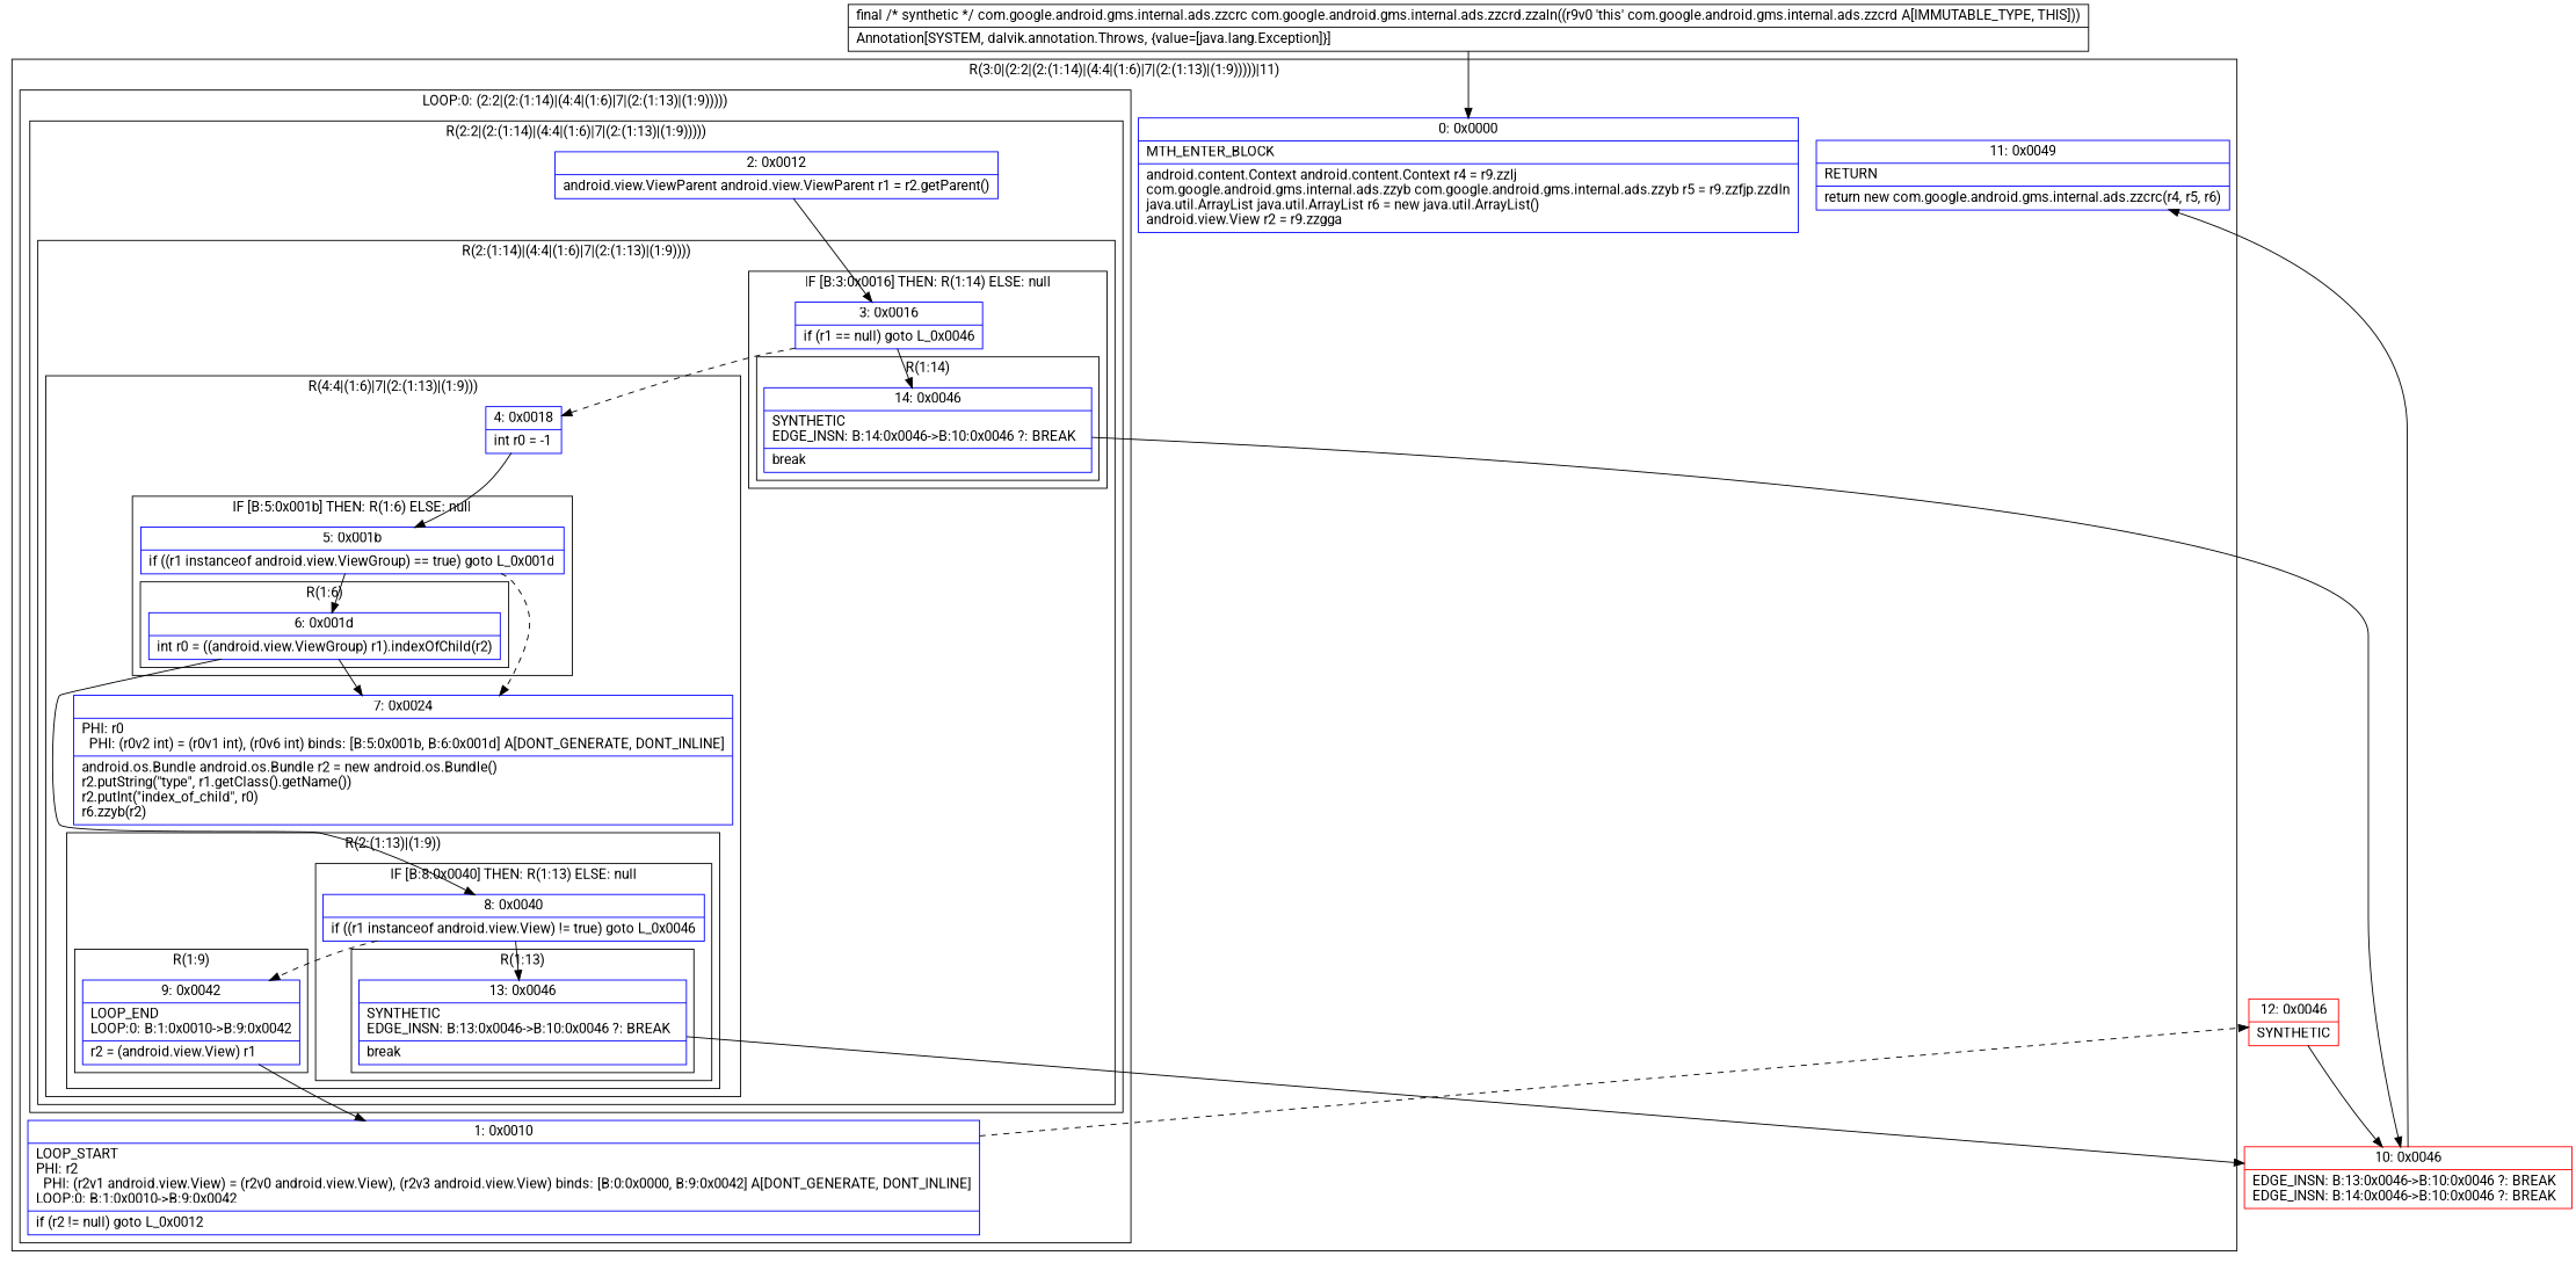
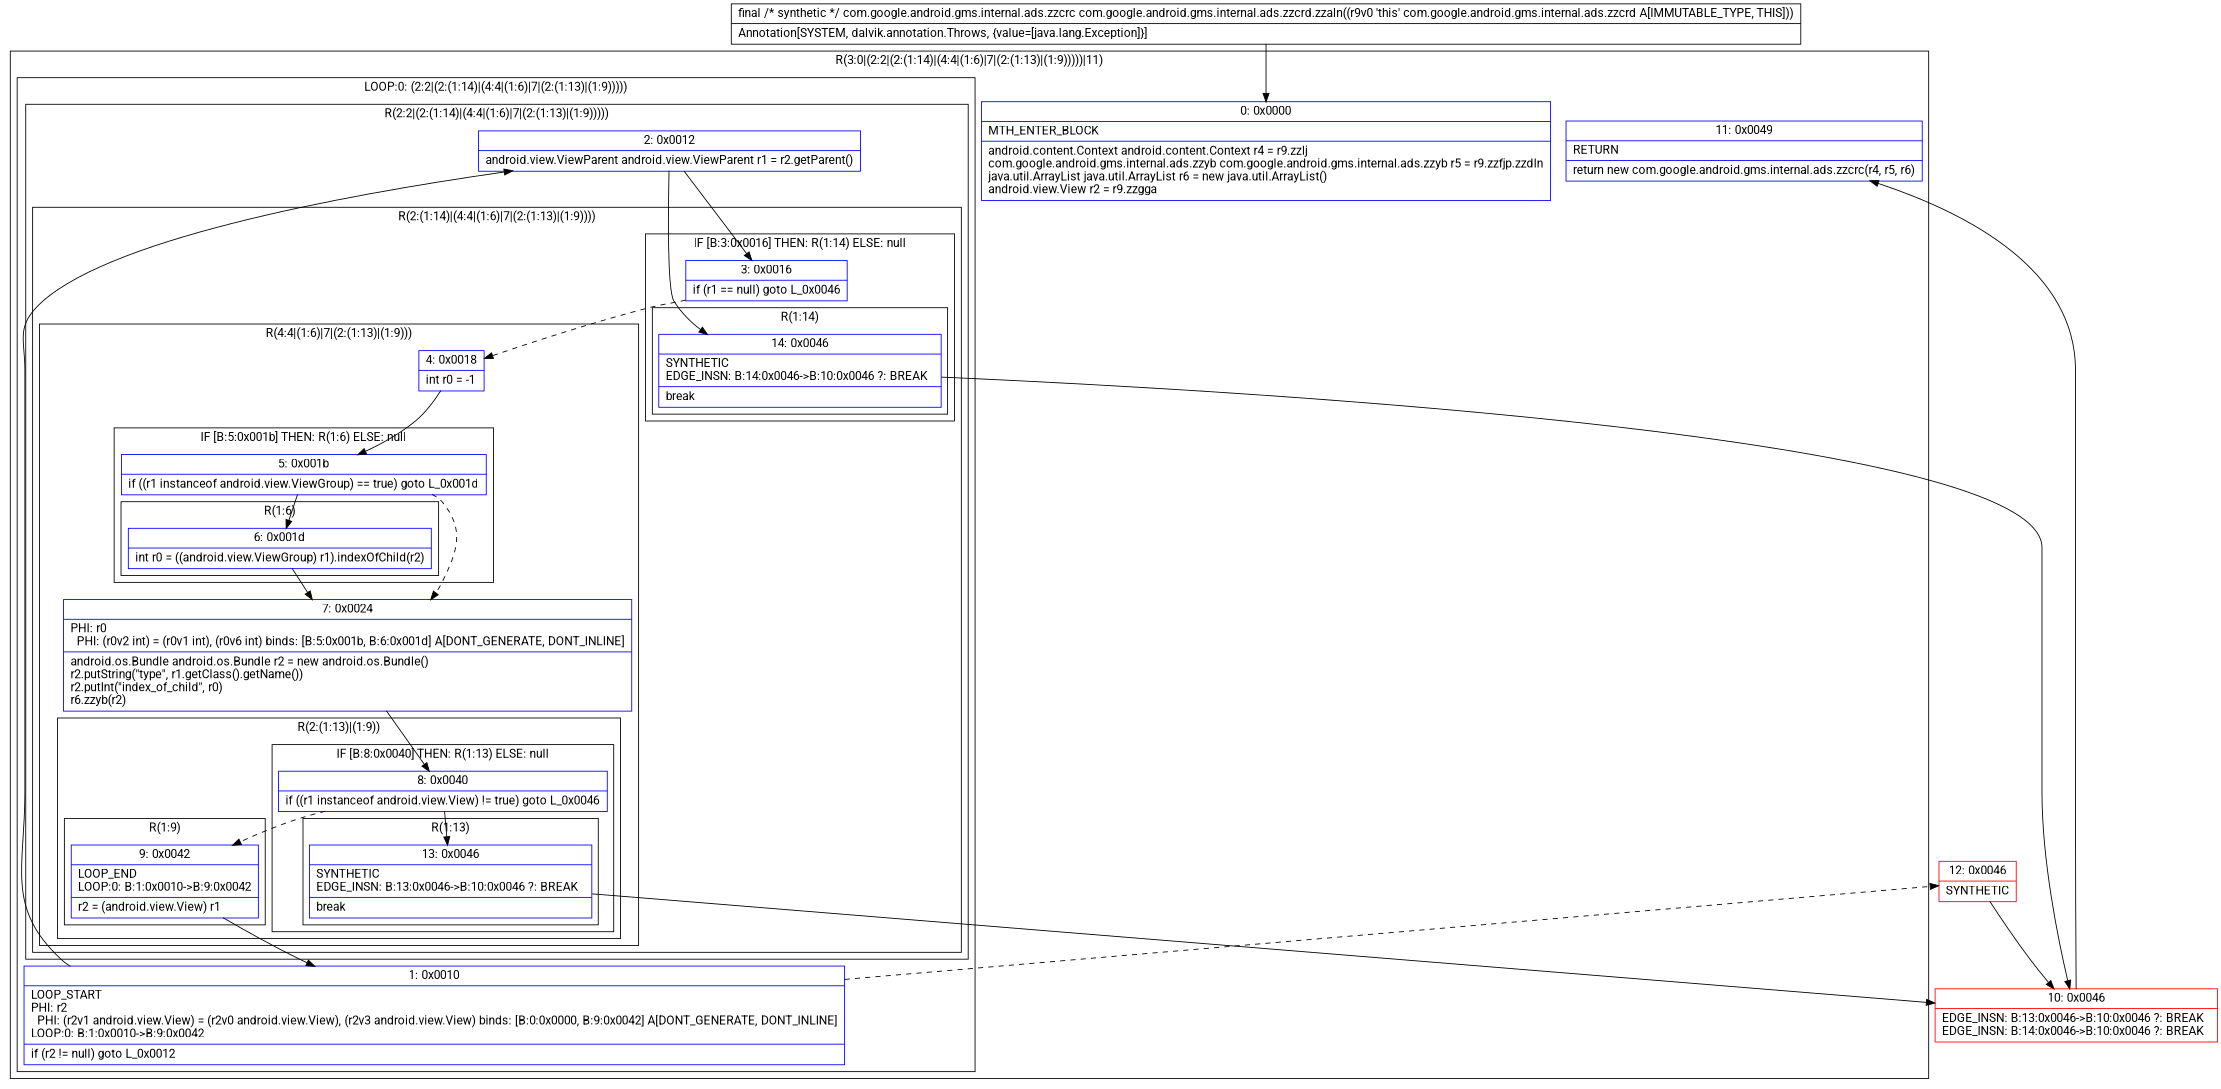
  digraph {
    fontname=Roboto
    node [color=blue fontname=Roboto shape=record]
    edge [fontname=Roboto]
    n1 [label="{14\:\ 0x0046|SYNTHETIC\lEDGE_INSN: B:14:0x0046\-\>B:10:0x0046 ?: BREAK  \l|break\l}"]
    n2 [label="{3\:\ 0x0016|if (r1 == null) goto L_0x0046\l}"]
    n3 [label="{6\:\ 0x001d|int r0 = ((android.view.ViewGroup) r1).indexOfChild(r2)\l}"]
    n4 [label="{5\:\ 0x001b|if ((r1 instanceof android.view.ViewGroup) == true) goto L_0x001d\l}"]
    n5 [label="{13\:\ 0x0046|SYNTHETIC\lEDGE_INSN: B:13:0x0046\-\>B:10:0x0046 ?: BREAK  \l|break\l}"]
    n6 [label="{8\:\ 0x0040|if ((r1 instanceof android.view.View) != true) goto L_0x0046\l}"]
    n7 [label="{9\:\ 0x0042|LOOP_END\lLOOP:0: B:1:0x0010\-\>B:9:0x0042\l|r2 = (android.view.View) r1\l}"]
    n8 [label="{4\:\ 0x0018|int r0 = \-1\l}"]
    n9 [label="{7\:\ 0x0024|PHI: r0 \l  PHI: (r0v2 int) = (r0v1 int), (r0v6 int) binds: [B:5:0x001b, B:6:0x001d] A[DONT_GENERATE, DONT_INLINE]\l|android.os.Bundle android.os.Bundle r2 = new android.os.Bundle()\lr2.putString(\"type\", r1.getClass().getName())\lr2.putInt(\"index_of_child\", r0)\lr6.zzyb(r2)\l}"]
    n10 [label="{2\:\ 0x0012|android.view.ViewParent android.view.ViewParent r1 = r2.getParent()\l}"]
    n11 [label="{1\:\ 0x0010|LOOP_START\lPHI: r2 \l  PHI: (r2v1 android.view.View) = (r2v0 android.view.View), (r2v3 android.view.View) binds: [B:0:0x0000, B:9:0x0042] A[DONT_GENERATE, DONT_INLINE]\lLOOP:0: B:1:0x0010\-\>B:9:0x0042\l|if (r2 != null) goto L_0x0012\l}"]
    n12 [label="{0\:\ 0x0000|MTH_ENTER_BLOCK\l|android.content.Context android.content.Context r4 = r9.zzlj\lcom.google.android.gms.internal.ads.zzyb com.google.android.gms.internal.ads.zzyb r5 = r9.zzfjp.zzdln\ljava.util.ArrayList java.util.ArrayList r6 = new java.util.ArrayList()\landroid.view.View r2 = r9.zzgga\l}"]
    n13 [label="{11\:\ 0x0049|RETURN\l|return new com.google.android.gms.internal.ads.zzcrc(r4, r5, r6)\l}"]
    n14 [color=red label="{10\:\ 0x0046|EDGE_INSN: B:13:0x0046\-\>B:10:0x0046 ?: BREAK  \lEDGE_INSN: B:14:0x0046\-\>B:10:0x0046 ?: BREAK  \l}"]
    n15 [color=red label="{12\:\ 0x0046|SYNTHETIC\l}"]
    n16 [label="{final \/* synthetic *\/ com.google.android.gms.internal.ads.zzcrc com.google.android.gms.internal.ads.zzcrd.zzaln((r9v0 'this' com.google.android.gms.internal.ads.zzcrd A[IMMUTABLE_TYPE, THIS]))  | Annotation[SYSTEM, dalvik.annotation.Throws, \{value=[java.lang.Exception]\}]\l}" color=""]
    subgraph cluster_1 {
      label="R(3:0|(2:2|(2:(1:14)|(4:4|(1:6)|7|(2:(1:13)|(1:9)))))|11)"
      n12
      n13
      subgraph cluster_2 {
        label="LOOP:0: (2:2|(2:(1:14)|(4:4|(1:6)|7|(2:(1:13)|(1:9)))))"
        n11
        subgraph cluster_3 {
          label="R(2:2|(2:(1:14)|(4:4|(1:6)|7|(2:(1:13)|(1:9)))))"
          n10
          subgraph cluster_4 {
            label="R(2:(1:14)|(4:4|(1:6)|7|(2:(1:13)|(1:9))))"
            subgraph cluster_5 {
              label="IF [B:3:0x0016] THEN: R(1:14) ELSE: null"
              n2
              subgraph cluster_6 {
                label="R(1:14)"
                n1
              }
            }
            subgraph cluster_7 {
              label="R(4:4|(1:6)|7|(2:(1:13)|(1:9)))"
              n8
              n9
              subgraph cluster_8 {
                label="IF [B:5:0x001b] THEN: R(1:6) ELSE: null"
                n4
                subgraph cluster_9 {
                  label="R(1:6)"
                  n3
                }
              }
              subgraph cluster_10 {
                label="R(2:(1:13)|(1:9))"
                subgraph cluster_11 {
                  label="IF [B:8:0x0040] THEN: R(1:13) ELSE: null"
                  n6
                  subgraph cluster_12 {
                    label="R(1:13)"
                    n5
                  }
                }
                subgraph cluster_13 {
                  label="R(1:9)"
                  n7
                }
              }
            }
          }
        }
      }
    }
    n1 -> n14
-   n2 -> n1
+   n10 -> n1
    n2 -> n8 [style=dashed]
    n3 -> n9
    n4 -> n3
    n4 -> n9 [style=dashed]
    n5 -> n14
    n6 -> n5
    n6 -> n7 [style=dashed]
    n7 -> n11
    n8 -> n4
-   n3 -> n6
+   n9 -> n6
    n10 -> n2
+   n11 -> n10
    n11 -> n15 [style=dashed]
    n14 -> n13
    n15 -> n14
    n16 -> n12
  }
